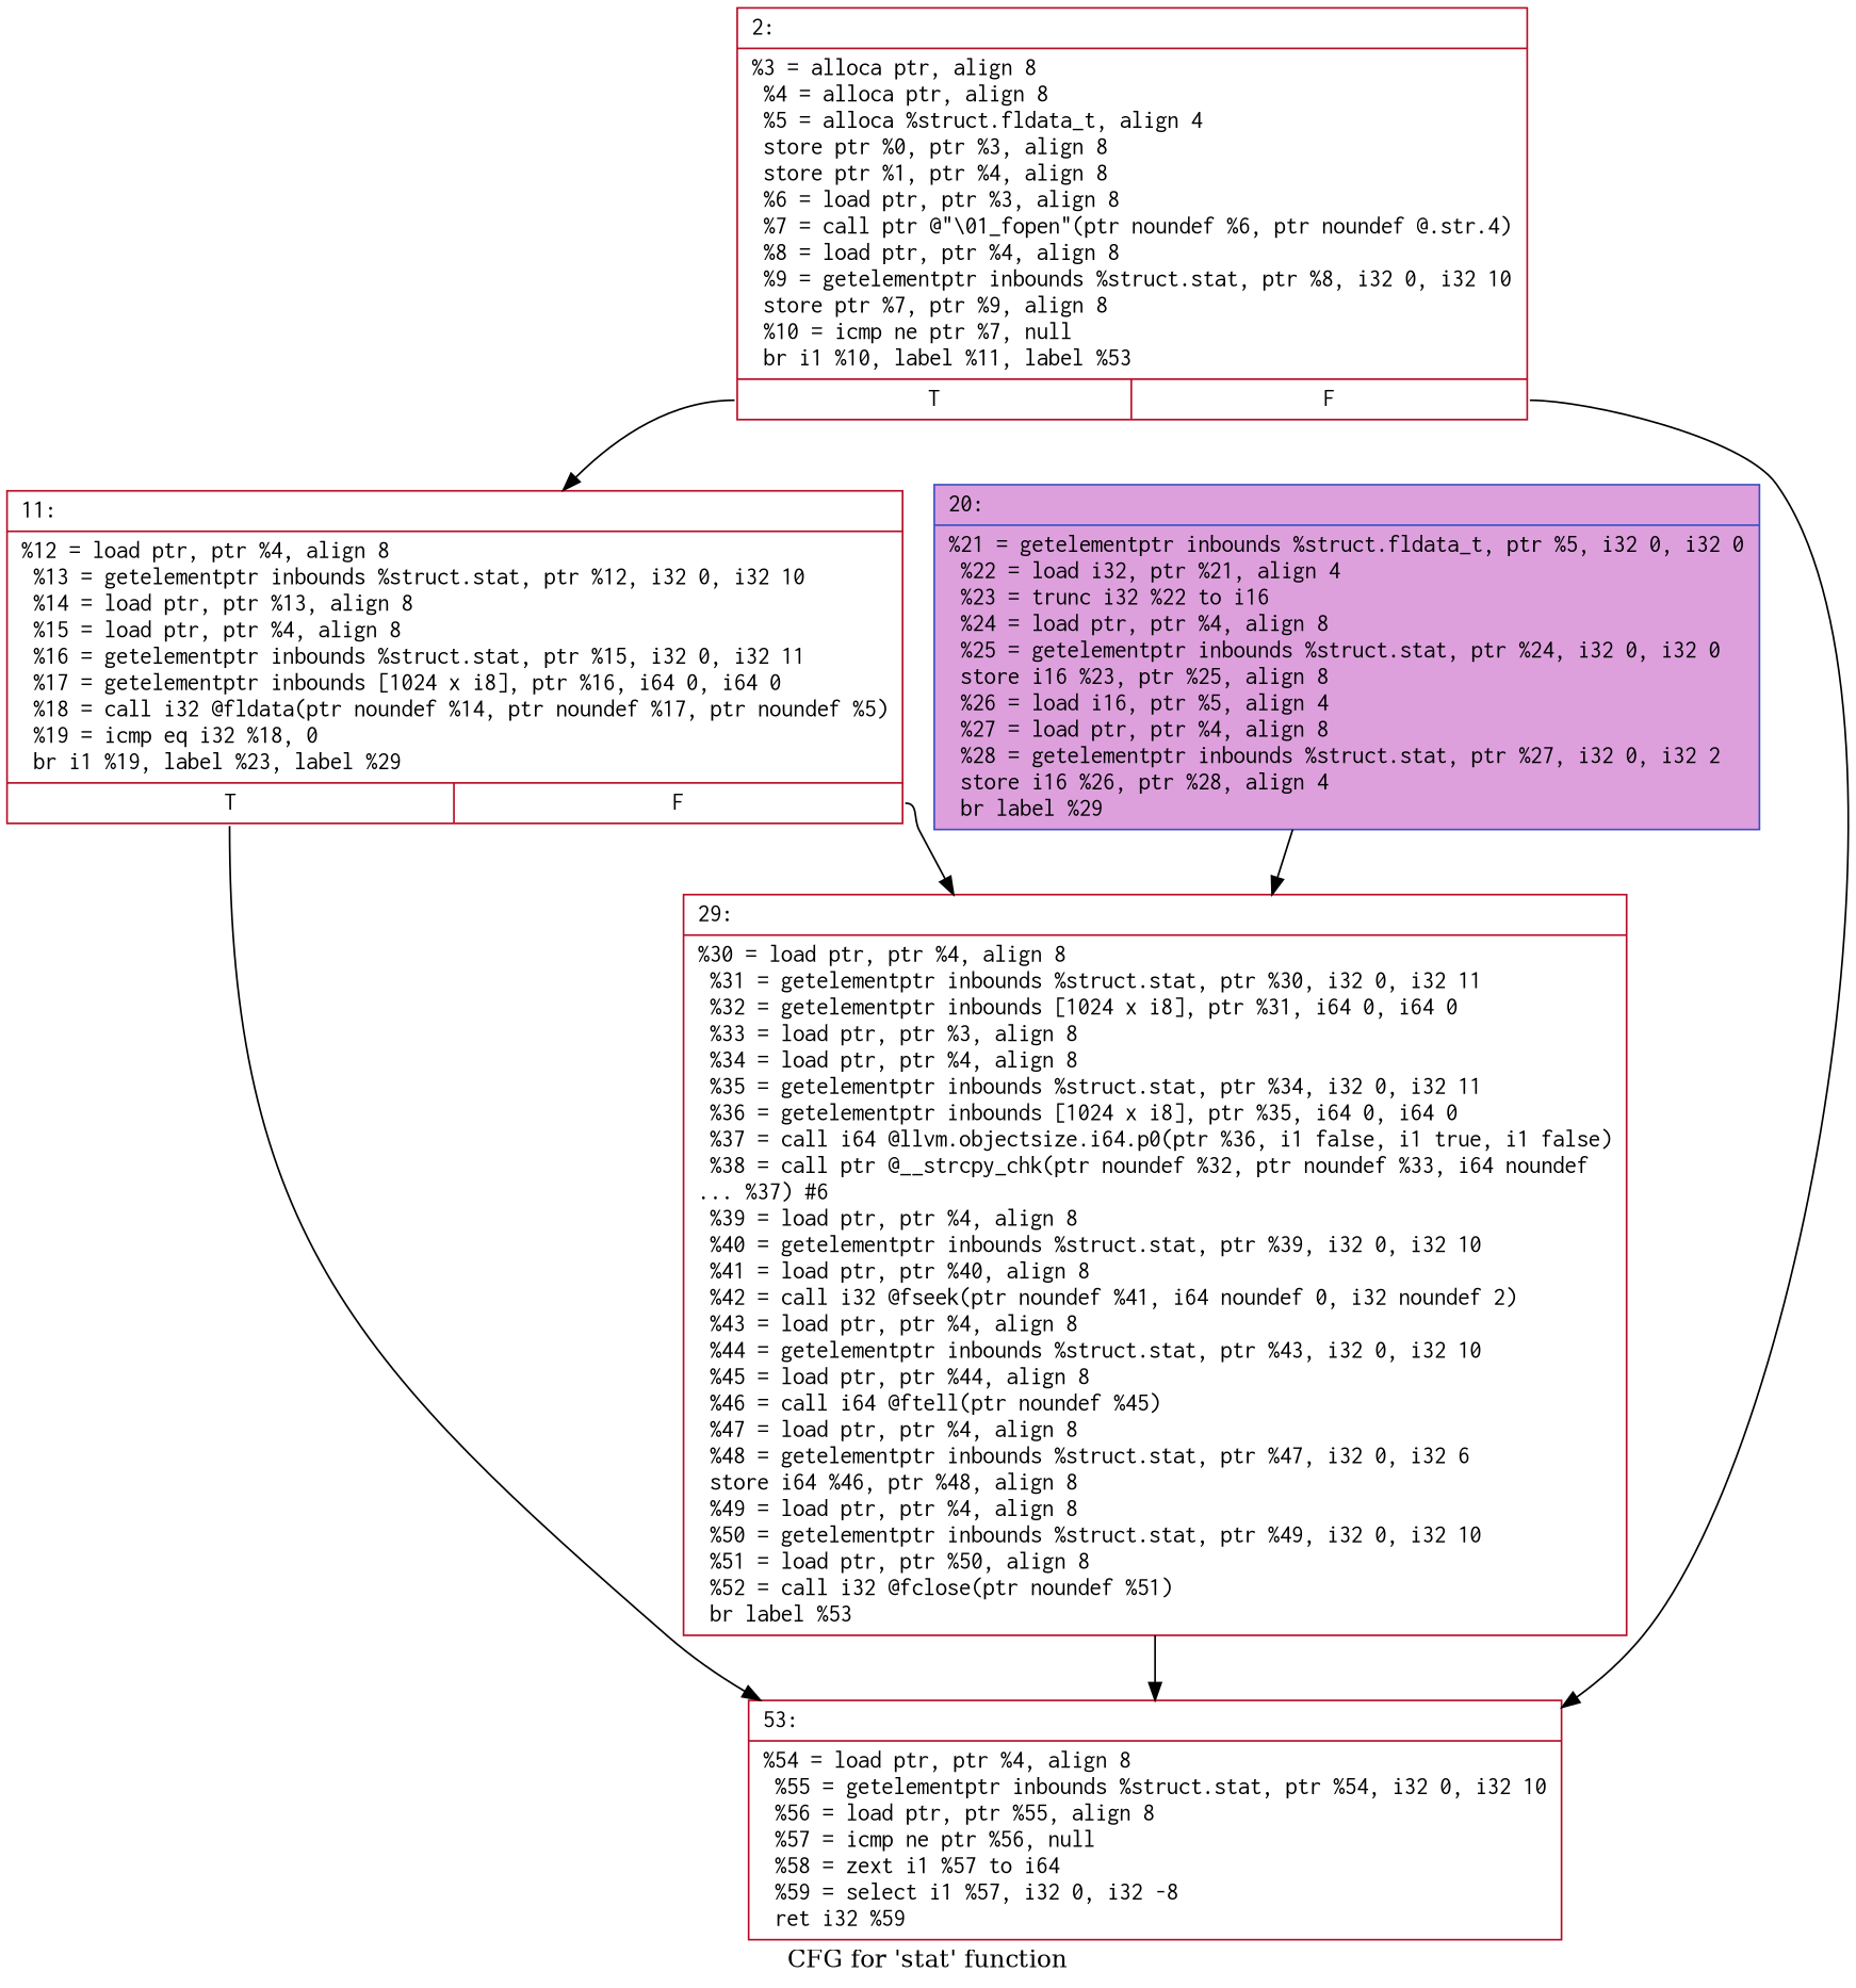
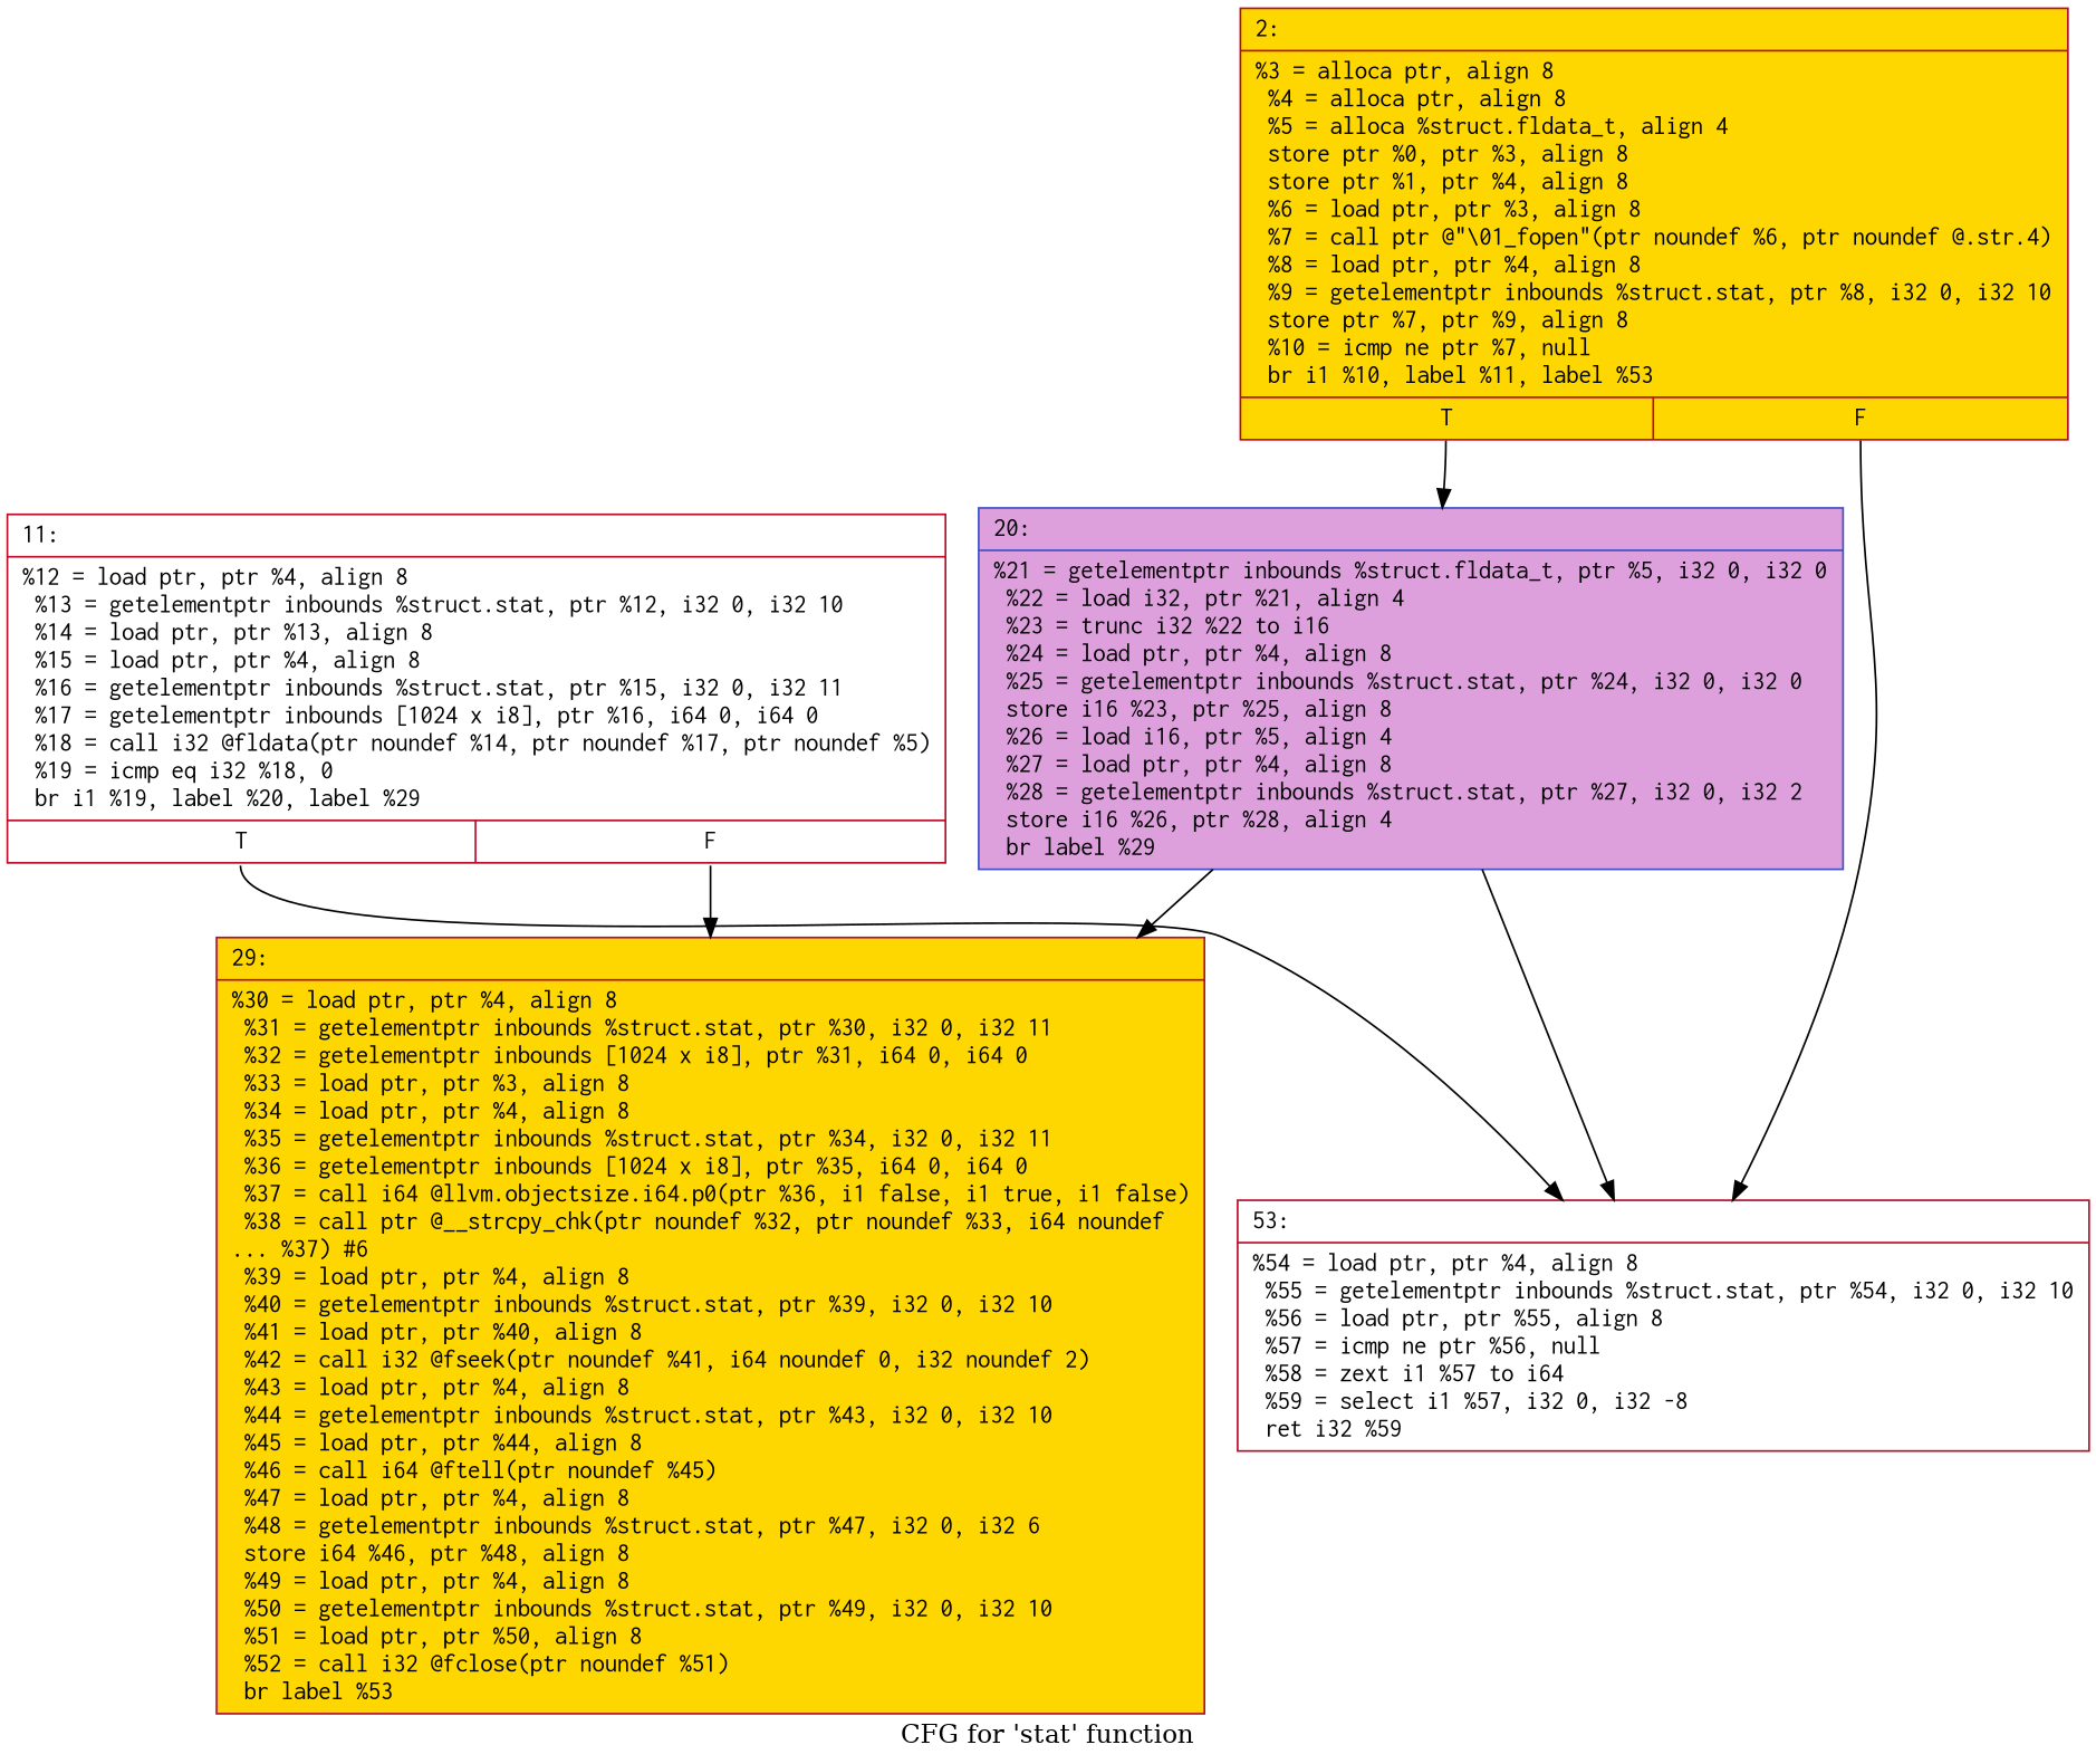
  digraph {
    label="CFG for 'stat' function"
    node [color="#b70d28ff" fillcolor=gold fontname=Courier shape=record style=filled]
-   n1 [fillcolor=white label="{2:\l|  %3 = alloca ptr, align 8\l  %4 = alloca ptr, align 8\l  %5 = alloca %struct.fldata_t, align 4\l  store ptr %0, ptr %3, align 8\l  store ptr %1, ptr %4, align 8\l  %6 = load ptr, ptr %3, align 8\l  %7 = call ptr @\"\\01_fopen\"(ptr noundef %6, ptr noundef @.str.4)\l  %8 = load ptr, ptr %4, align 8\l  %9 = getelementptr inbounds %struct.stat, ptr %8, i32 0, i32 10\l  store ptr %7, ptr %9, align 8\l  %10 = icmp ne ptr %7, null\l  br i1 %10, label %11, label %53\l|{<s0>T|<s1>F}}"]
-   n2 [fillcolor=white label="{11:\l|  %12 = load ptr, ptr %4, align 8\l  %13 = getelementptr inbounds %struct.stat, ptr %12, i32 0, i32 10\l  %14 = load ptr, ptr %13, align 8\l  %15 = load ptr, ptr %4, align 8\l  %16 = getelementptr inbounds %struct.stat, ptr %15, i32 0, i32 11\l  %17 = getelementptr inbounds [1024 x i8], ptr %16, i64 0, i64 0\l  %18 = call i32 @fldata(ptr noundef %14, ptr noundef %17, ptr noundef %5)\l  %19 = icmp eq i32 %18, 0\l  br i1 %19, label %23, label %29\l|{<s0>T|<s1>F}}"]
+   n1 [label="{2:\l|  %3 = alloca ptr, align 8\l  %4 = alloca ptr, align 8\l  %5 = alloca %struct.fldata_t, align 4\l  store ptr %0, ptr %3, align 8\l  store ptr %1, ptr %4, align 8\l  %6 = load ptr, ptr %3, align 8\l  %7 = call ptr @\"\\01_fopen\"(ptr noundef %6, ptr noundef @.str.4)\l  %8 = load ptr, ptr %4, align 8\l  %9 = getelementptr inbounds %struct.stat, ptr %8, i32 0, i32 10\l  store ptr %7, ptr %9, align 8\l  %10 = icmp ne ptr %7, null\l  br i1 %10, label %11, label %53\l|{<s0>T|<s1>F}}"]
+   n2 [fillcolor=white label="{11:\l|  %12 = load ptr, ptr %4, align 8\l  %13 = getelementptr inbounds %struct.stat, ptr %12, i32 0, i32 10\l  %14 = load ptr, ptr %13, align 8\l  %15 = load ptr, ptr %4, align 8\l  %16 = getelementptr inbounds %struct.stat, ptr %15, i32 0, i32 11\l  %17 = getelementptr inbounds [1024 x i8], ptr %16, i64 0, i64 0\l  %18 = call i32 @fldata(ptr noundef %14, ptr noundef %17, ptr noundef %5)\l  %19 = icmp eq i32 %18, 0\l  br i1 %19, label %20, label %29\l|{<s0>T|<s1>F}}"]
    n3 [fillcolor=white label="{53:\l|  %54 = load ptr, ptr %4, align 8\l  %55 = getelementptr inbounds %struct.stat, ptr %54, i32 0, i32 10\l  %56 = load ptr, ptr %55, align 8\l  %57 = icmp ne ptr %56, null\l  %58 = zext i1 %57 to i64\l  %59 = select i1 %57, i32 0, i32 -8\l  ret i32 %59\l}"]
-   n4 [fillcolor=white label="{29:\l|  %30 = load ptr, ptr %4, align 8\l  %31 = getelementptr inbounds %struct.stat, ptr %30, i32 0, i32 11\l  %32 = getelementptr inbounds [1024 x i8], ptr %31, i64 0, i64 0\l  %33 = load ptr, ptr %3, align 8\l  %34 = load ptr, ptr %4, align 8\l  %35 = getelementptr inbounds %struct.stat, ptr %34, i32 0, i32 11\l  %36 = getelementptr inbounds [1024 x i8], ptr %35, i64 0, i64 0\l  %37 = call i64 @llvm.objectsize.i64.p0(ptr %36, i1 false, i1 true, i1 false)\l  %38 = call ptr @__strcpy_chk(ptr noundef %32, ptr noundef %33, i64 noundef\l... %37) #6\l  %39 = load ptr, ptr %4, align 8\l  %40 = getelementptr inbounds %struct.stat, ptr %39, i32 0, i32 10\l  %41 = load ptr, ptr %40, align 8\l  %42 = call i32 @fseek(ptr noundef %41, i64 noundef 0, i32 noundef 2)\l  %43 = load ptr, ptr %4, align 8\l  %44 = getelementptr inbounds %struct.stat, ptr %43, i32 0, i32 10\l  %45 = load ptr, ptr %44, align 8\l  %46 = call i64 @ftell(ptr noundef %45)\l  %47 = load ptr, ptr %4, align 8\l  %48 = getelementptr inbounds %struct.stat, ptr %47, i32 0, i32 6\l  store i64 %46, ptr %48, align 8\l  %49 = load ptr, ptr %4, align 8\l  %50 = getelementptr inbounds %struct.stat, ptr %49, i32 0, i32 10\l  %51 = load ptr, ptr %50, align 8\l  %52 = call i32 @fclose(ptr noundef %51)\l  br label %53\l}"]
+   n4 [label="{29:\l|  %30 = load ptr, ptr %4, align 8\l  %31 = getelementptr inbounds %struct.stat, ptr %30, i32 0, i32 11\l  %32 = getelementptr inbounds [1024 x i8], ptr %31, i64 0, i64 0\l  %33 = load ptr, ptr %3, align 8\l  %34 = load ptr, ptr %4, align 8\l  %35 = getelementptr inbounds %struct.stat, ptr %34, i32 0, i32 11\l  %36 = getelementptr inbounds [1024 x i8], ptr %35, i64 0, i64 0\l  %37 = call i64 @llvm.objectsize.i64.p0(ptr %36, i1 false, i1 true, i1 false)\l  %38 = call ptr @__strcpy_chk(ptr noundef %32, ptr noundef %33, i64 noundef\l... %37) #6\l  %39 = load ptr, ptr %4, align 8\l  %40 = getelementptr inbounds %struct.stat, ptr %39, i32 0, i32 10\l  %41 = load ptr, ptr %40, align 8\l  %42 = call i32 @fseek(ptr noundef %41, i64 noundef 0, i32 noundef 2)\l  %43 = load ptr, ptr %4, align 8\l  %44 = getelementptr inbounds %struct.stat, ptr %43, i32 0, i32 10\l  %45 = load ptr, ptr %44, align 8\l  %46 = call i64 @ftell(ptr noundef %45)\l  %47 = load ptr, ptr %4, align 8\l  %48 = getelementptr inbounds %struct.stat, ptr %47, i32 0, i32 6\l  store i64 %46, ptr %48, align 8\l  %49 = load ptr, ptr %4, align 8\l  %50 = getelementptr inbounds %struct.stat, ptr %49, i32 0, i32 10\l  %51 = load ptr, ptr %50, align 8\l  %52 = call i32 @fclose(ptr noundef %51)\l  br label %53\l}"]
    n5 [color="#3d50c3ff" fillcolor=plum label="{20:\l|  %21 = getelementptr inbounds %struct.fldata_t, ptr %5, i32 0, i32 0\l  %22 = load i32, ptr %21, align 4\l  %23 = trunc i32 %22 to i16\l  %24 = load ptr, ptr %4, align 8\l  %25 = getelementptr inbounds %struct.stat, ptr %24, i32 0, i32 0\l  store i16 %23, ptr %25, align 8\l  %26 = load i16, ptr %5, align 4\l  %27 = load ptr, ptr %4, align 8\l  %28 = getelementptr inbounds %struct.stat, ptr %27, i32 0, i32 2\l  store i16 %26, ptr %28, align 4\l  br label %29\l}"]
-   n1 -> n2 [tailport=s0]
+   n1 -> n5 [tailport=s0]
    n1 -> n3 [tailport=s1]
    n2 -> n3 [tailport=s0]
    n2 -> n4 [tailport=s1]
-   n4 -> n3
+   n5 -> n3
    n5 -> n4
  }
